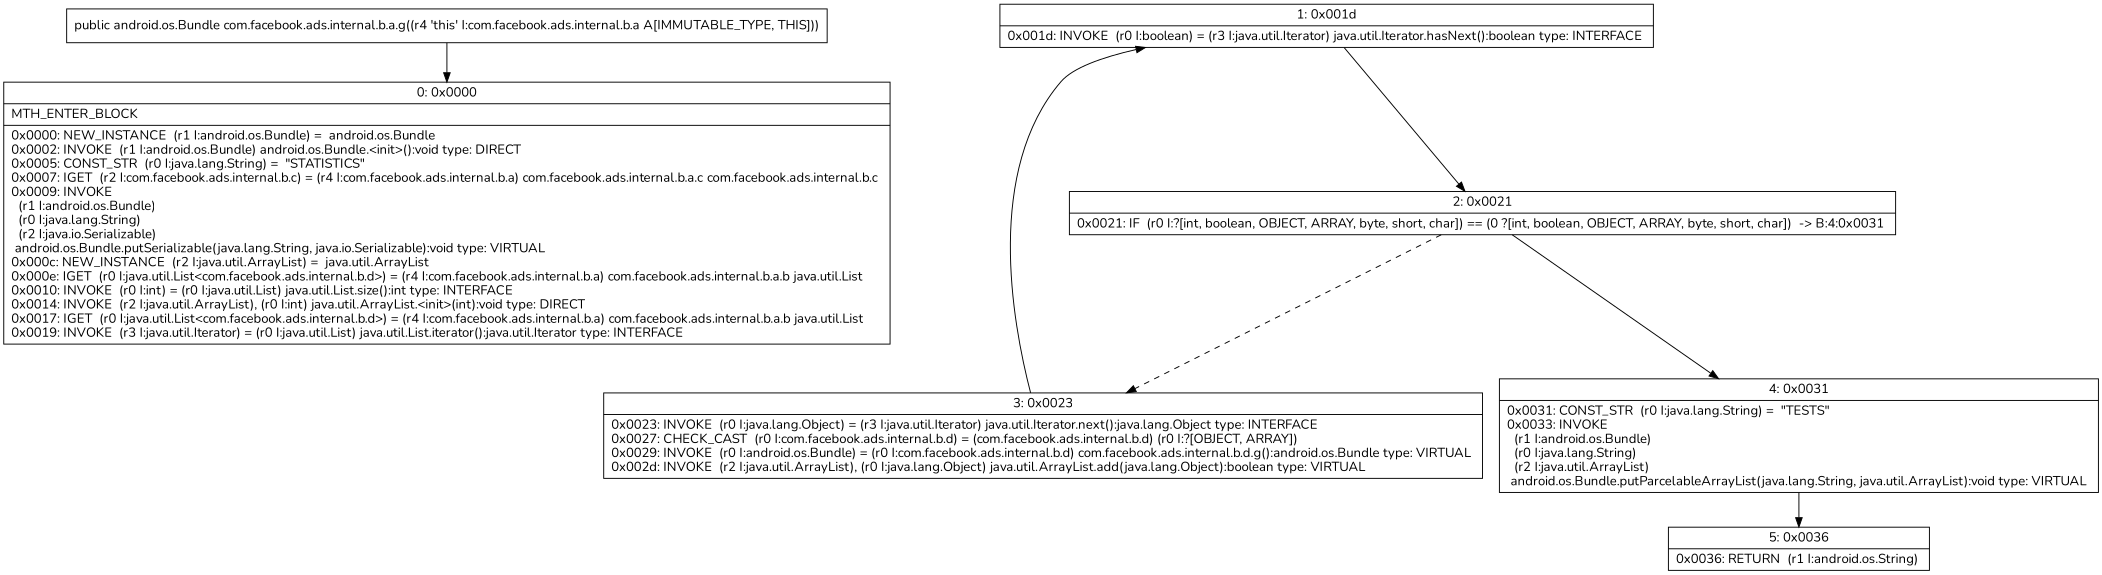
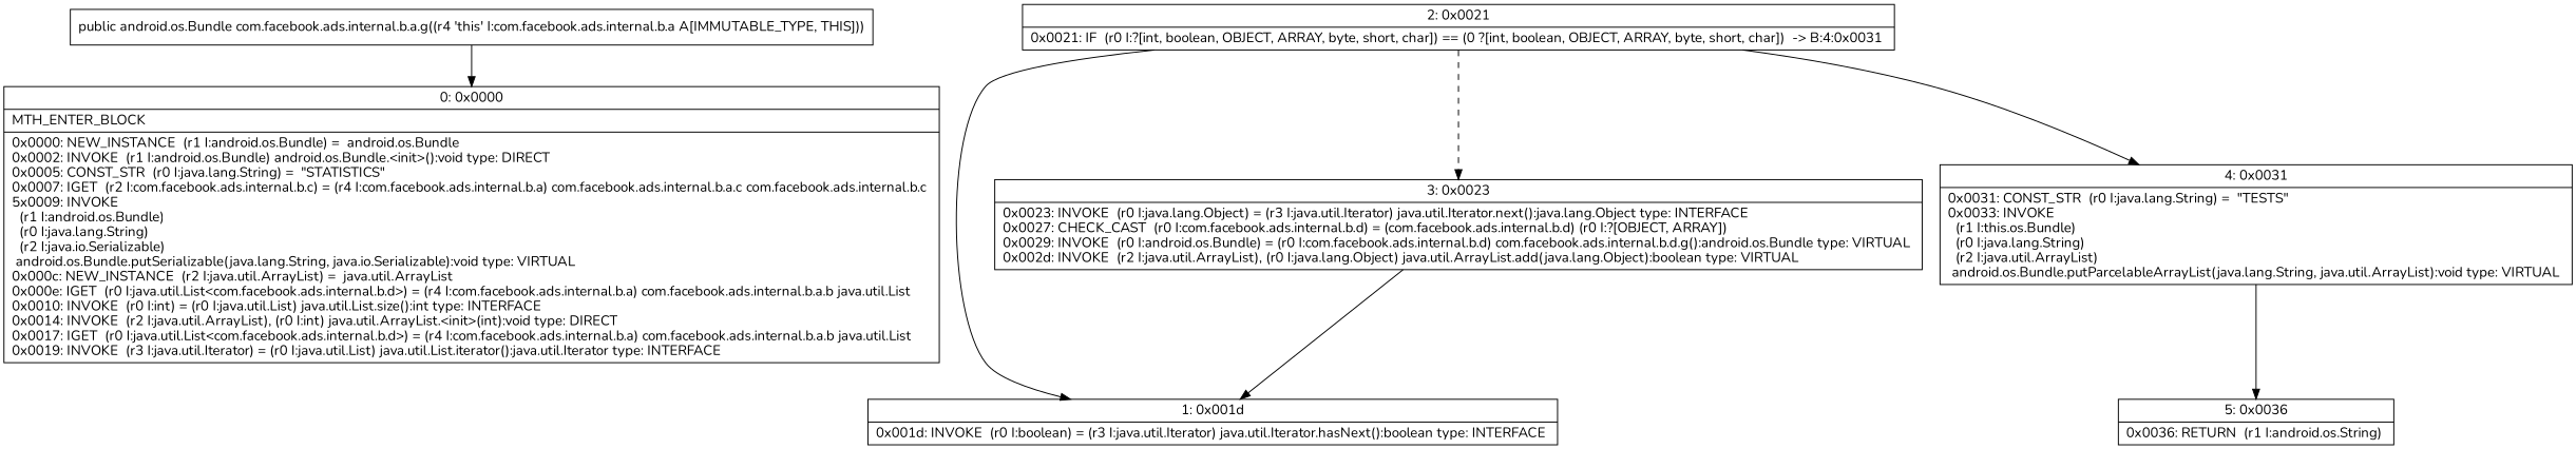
  digraph {
    fontname=Nunito
    node [fontname=Nunito shape=record]
    edge [fontname=Nunito]
-   n1 [label="{0\:\ 0x0000|MTH_ENTER_BLOCK\l|0x0000: NEW_INSTANCE  (r1 I:android.os.Bundle) =  android.os.Bundle \l0x0002: INVOKE  (r1 I:android.os.Bundle) android.os.Bundle.\<init\>():void type: DIRECT \l0x0005: CONST_STR  (r0 I:java.lang.String) =  \"STATISTICS\" \l0x0007: IGET  (r2 I:com.facebook.ads.internal.b.c) = (r4 I:com.facebook.ads.internal.b.a) com.facebook.ads.internal.b.a.c com.facebook.ads.internal.b.c \l0x0009: INVOKE  \l  (r1 I:android.os.Bundle)\l  (r0 I:java.lang.String)\l  (r2 I:java.io.Serializable)\l android.os.Bundle.putSerializable(java.lang.String, java.io.Serializable):void type: VIRTUAL \l0x000c: NEW_INSTANCE  (r2 I:java.util.ArrayList) =  java.util.ArrayList \l0x000e: IGET  (r0 I:java.util.List\<com.facebook.ads.internal.b.d\>) = (r4 I:com.facebook.ads.internal.b.a) com.facebook.ads.internal.b.a.b java.util.List \l0x0010: INVOKE  (r0 I:int) = (r0 I:java.util.List) java.util.List.size():int type: INTERFACE \l0x0014: INVOKE  (r2 I:java.util.ArrayList), (r0 I:int) java.util.ArrayList.\<init\>(int):void type: DIRECT \l0x0017: IGET  (r0 I:java.util.List\<com.facebook.ads.internal.b.d\>) = (r4 I:com.facebook.ads.internal.b.a) com.facebook.ads.internal.b.a.b java.util.List \l0x0019: INVOKE  (r3 I:java.util.Iterator) = (r0 I:java.util.List) java.util.List.iterator():java.util.Iterator type: INTERFACE \l}"]
+   n1 [label="{0\:\ 0x0000|MTH_ENTER_BLOCK\l|0x0000: NEW_INSTANCE  (r1 I:android.os.Bundle) =  android.os.Bundle \l0x0002: INVOKE  (r1 I:android.os.Bundle) android.os.Bundle.\<init\>():void type: DIRECT \l0x0005: CONST_STR  (r0 I:java.lang.String) =  \"STATISTICS\" \l0x0007: IGET  (r2 I:com.facebook.ads.internal.b.c) = (r4 I:com.facebook.ads.internal.b.a) com.facebook.ads.internal.b.a.c com.facebook.ads.internal.b.c \l5x0009: INVOKE  \l  (r1 I:android.os.Bundle)\l  (r0 I:java.lang.String)\l  (r2 I:java.io.Serializable)\l android.os.Bundle.putSerializable(java.lang.String, java.io.Serializable):void type: VIRTUAL \l0x000c: NEW_INSTANCE  (r2 I:java.util.ArrayList) =  java.util.ArrayList \l0x000e: IGET  (r0 I:java.util.List\<com.facebook.ads.internal.b.d\>) = (r4 I:com.facebook.ads.internal.b.a) com.facebook.ads.internal.b.a.b java.util.List \l0x0010: INVOKE  (r0 I:int) = (r0 I:java.util.List) java.util.List.size():int type: INTERFACE \l0x0014: INVOKE  (r2 I:java.util.ArrayList), (r0 I:int) java.util.ArrayList.\<init\>(int):void type: DIRECT \l0x0017: IGET  (r0 I:java.util.List\<com.facebook.ads.internal.b.d\>) = (r4 I:com.facebook.ads.internal.b.a) com.facebook.ads.internal.b.a.b java.util.List \l0x0019: INVOKE  (r3 I:java.util.Iterator) = (r0 I:java.util.List) java.util.List.iterator():java.util.Iterator type: INTERFACE \l}"]
    n2 [label="{1\:\ 0x001d|0x001d: INVOKE  (r0 I:boolean) = (r3 I:java.util.Iterator) java.util.Iterator.hasNext():boolean type: INTERFACE \l}"]
    n3 [label="{2\:\ 0x0021|0x0021: IF  (r0 I:?[int, boolean, OBJECT, ARRAY, byte, short, char]) == (0 ?[int, boolean, OBJECT, ARRAY, byte, short, char])  \-\> B:4:0x0031 \l}"]
    n4 [label="{3\:\ 0x0023|0x0023: INVOKE  (r0 I:java.lang.Object) = (r3 I:java.util.Iterator) java.util.Iterator.next():java.lang.Object type: INTERFACE \l0x0027: CHECK_CAST  (r0 I:com.facebook.ads.internal.b.d) = (com.facebook.ads.internal.b.d) (r0 I:?[OBJECT, ARRAY]) \l0x0029: INVOKE  (r0 I:android.os.Bundle) = (r0 I:com.facebook.ads.internal.b.d) com.facebook.ads.internal.b.d.g():android.os.Bundle type: VIRTUAL \l0x002d: INVOKE  (r2 I:java.util.ArrayList), (r0 I:java.lang.Object) java.util.ArrayList.add(java.lang.Object):boolean type: VIRTUAL \l}"]
-   n5 [label="{4\:\ 0x0031|0x0031: CONST_STR  (r0 I:java.lang.String) =  \"TESTS\" \l0x0033: INVOKE  \l  (r1 I:android.os.Bundle)\l  (r0 I:java.lang.String)\l  (r2 I:java.util.ArrayList)\l android.os.Bundle.putParcelableArrayList(java.lang.String, java.util.ArrayList):void type: VIRTUAL \l}"]
+   n5 [label="{4\:\ 0x0031|0x0031: CONST_STR  (r0 I:java.lang.String) =  \"TESTS\" \l0x0033: INVOKE  \l  (r1 I:this.os.Bundle)\l  (r0 I:java.lang.String)\l  (r2 I:java.util.ArrayList)\l android.os.Bundle.putParcelableArrayList(java.lang.String, java.util.ArrayList):void type: VIRTUAL \l}"]
    n6 [label="{5\:\ 0x0036|0x0036: RETURN  (r1 I:android.os.String) \l}"]
    n7 [label="{public android.os.Bundle com.facebook.ads.internal.b.a.g((r4 'this' I:com.facebook.ads.internal.b.a A[IMMUTABLE_TYPE, THIS])) }"]
-   n2 -> n3
+   n3 -> n2
    n3 -> n4 [style=dashed]
    n3 -> n5
    n4 -> n2
    n5 -> n6
    n7 -> n1
  }
